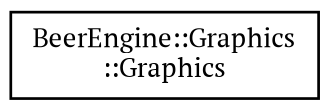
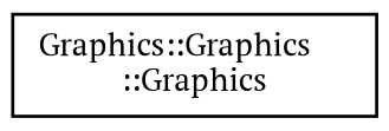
  digraph {
    rankdir=LR
    fontname="PT Serif"
-   n1 [color=black fillcolor=white fontname="PT Serif" fontsize=10 height=0.2 label="BeerEngine::Graphics\l::Graphics" shape=record style=filled width=0.4]
+   n1 [color=black fillcolor=white fontname="PT Serif" fontsize=10 height=0.2 label="Graphics::Graphics\l::Graphics" shape=record style=filled width=0.4]
  }
